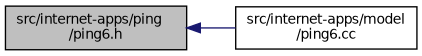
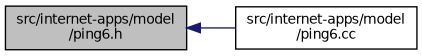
  digraph {
    rankdir=LR
    node [color=black fontname=Helvetica fontsize=10 shape=record style=filled]
-   n1 [fillcolor=grey75 fontcolor=black height=0.2 label="src/internet-apps/ping\l/ping6.h" width=0.4]
+   n1 [fillcolor=grey75 fontcolor=black height=0.2 label="src/internet-apps/model\l/ping6.h" width=0.4]
    n2 [fillcolor=white height=0.2 label="src/internet-apps/model\l/ping6.cc" width=0.4]
    n1 -> n2 [color=midnightblue dir=back fontname=Helvetica fontsize=10 labelfontname=Helvetica labelfontsize=10 style=solid]
  }
